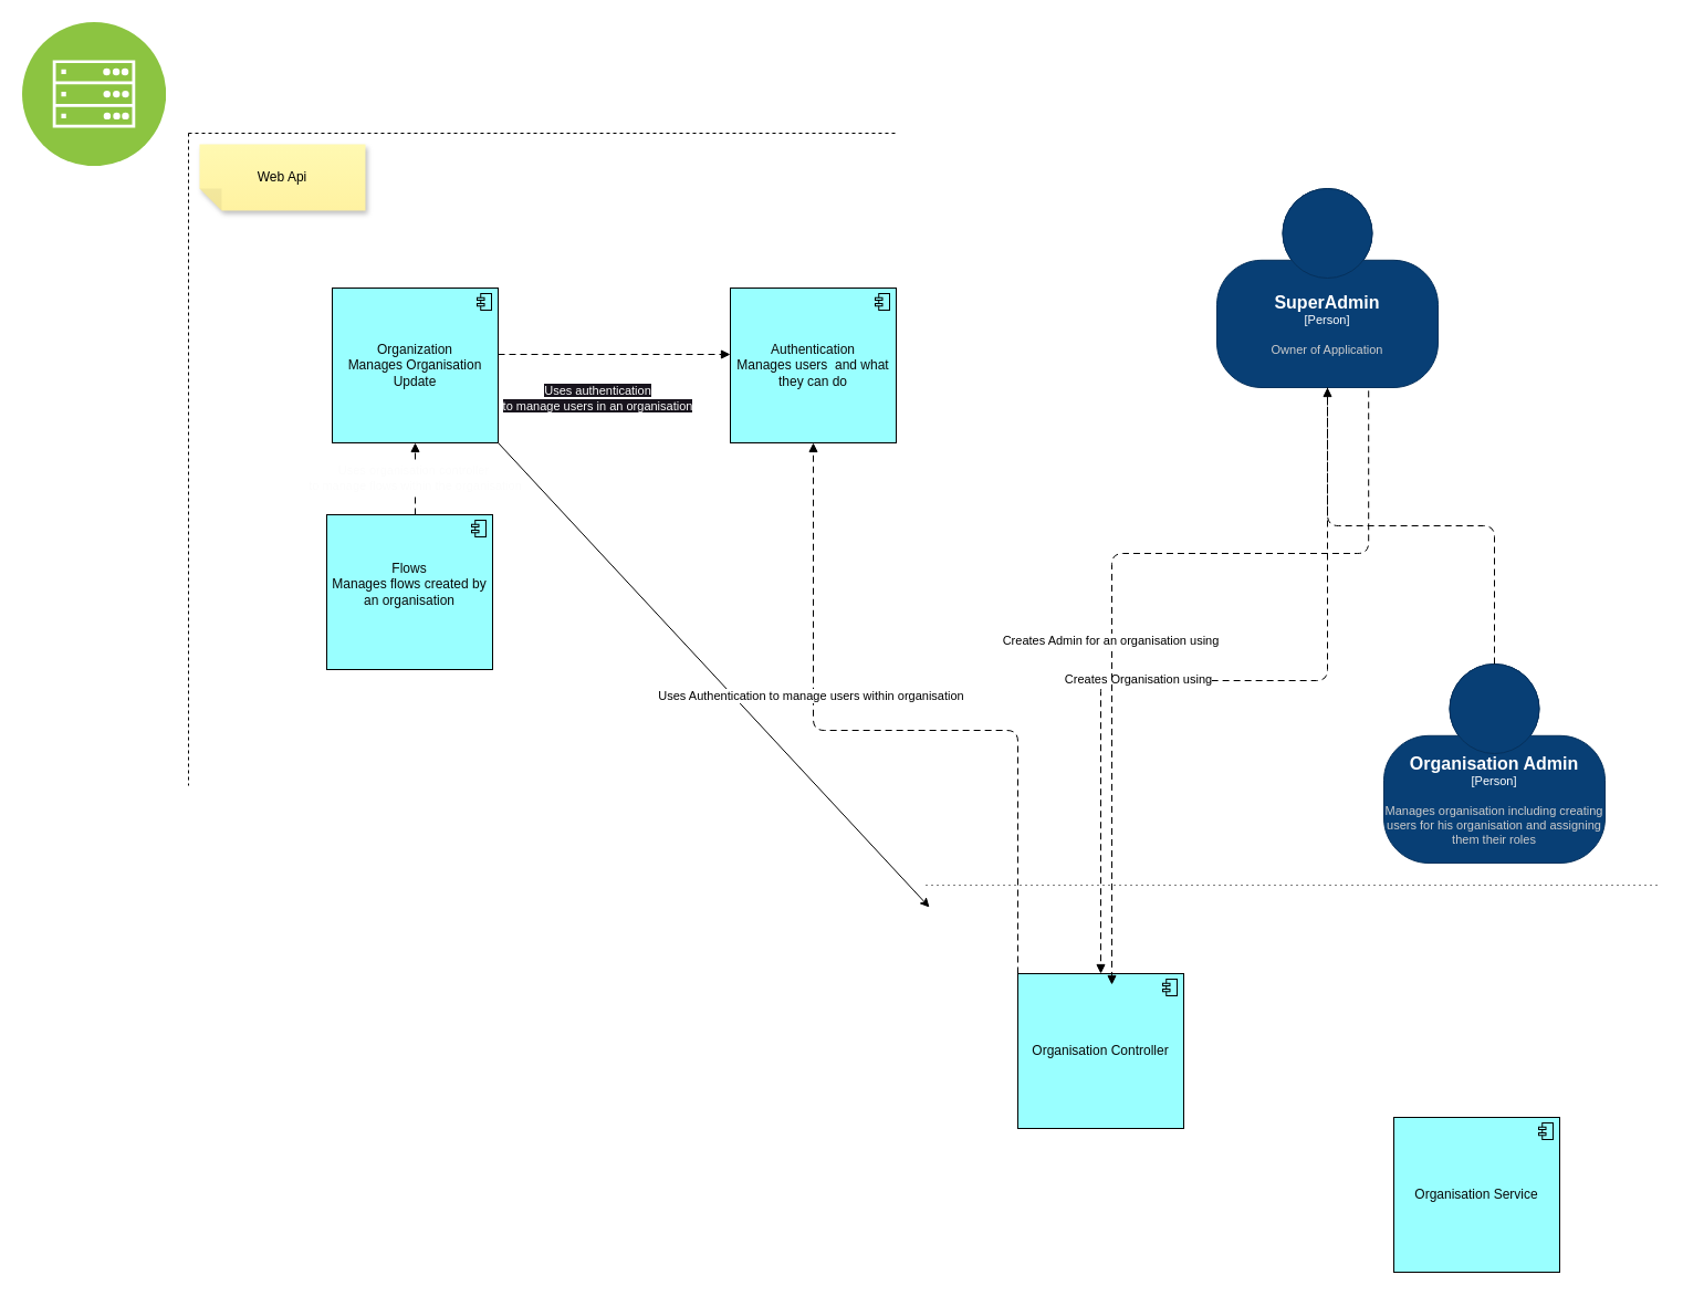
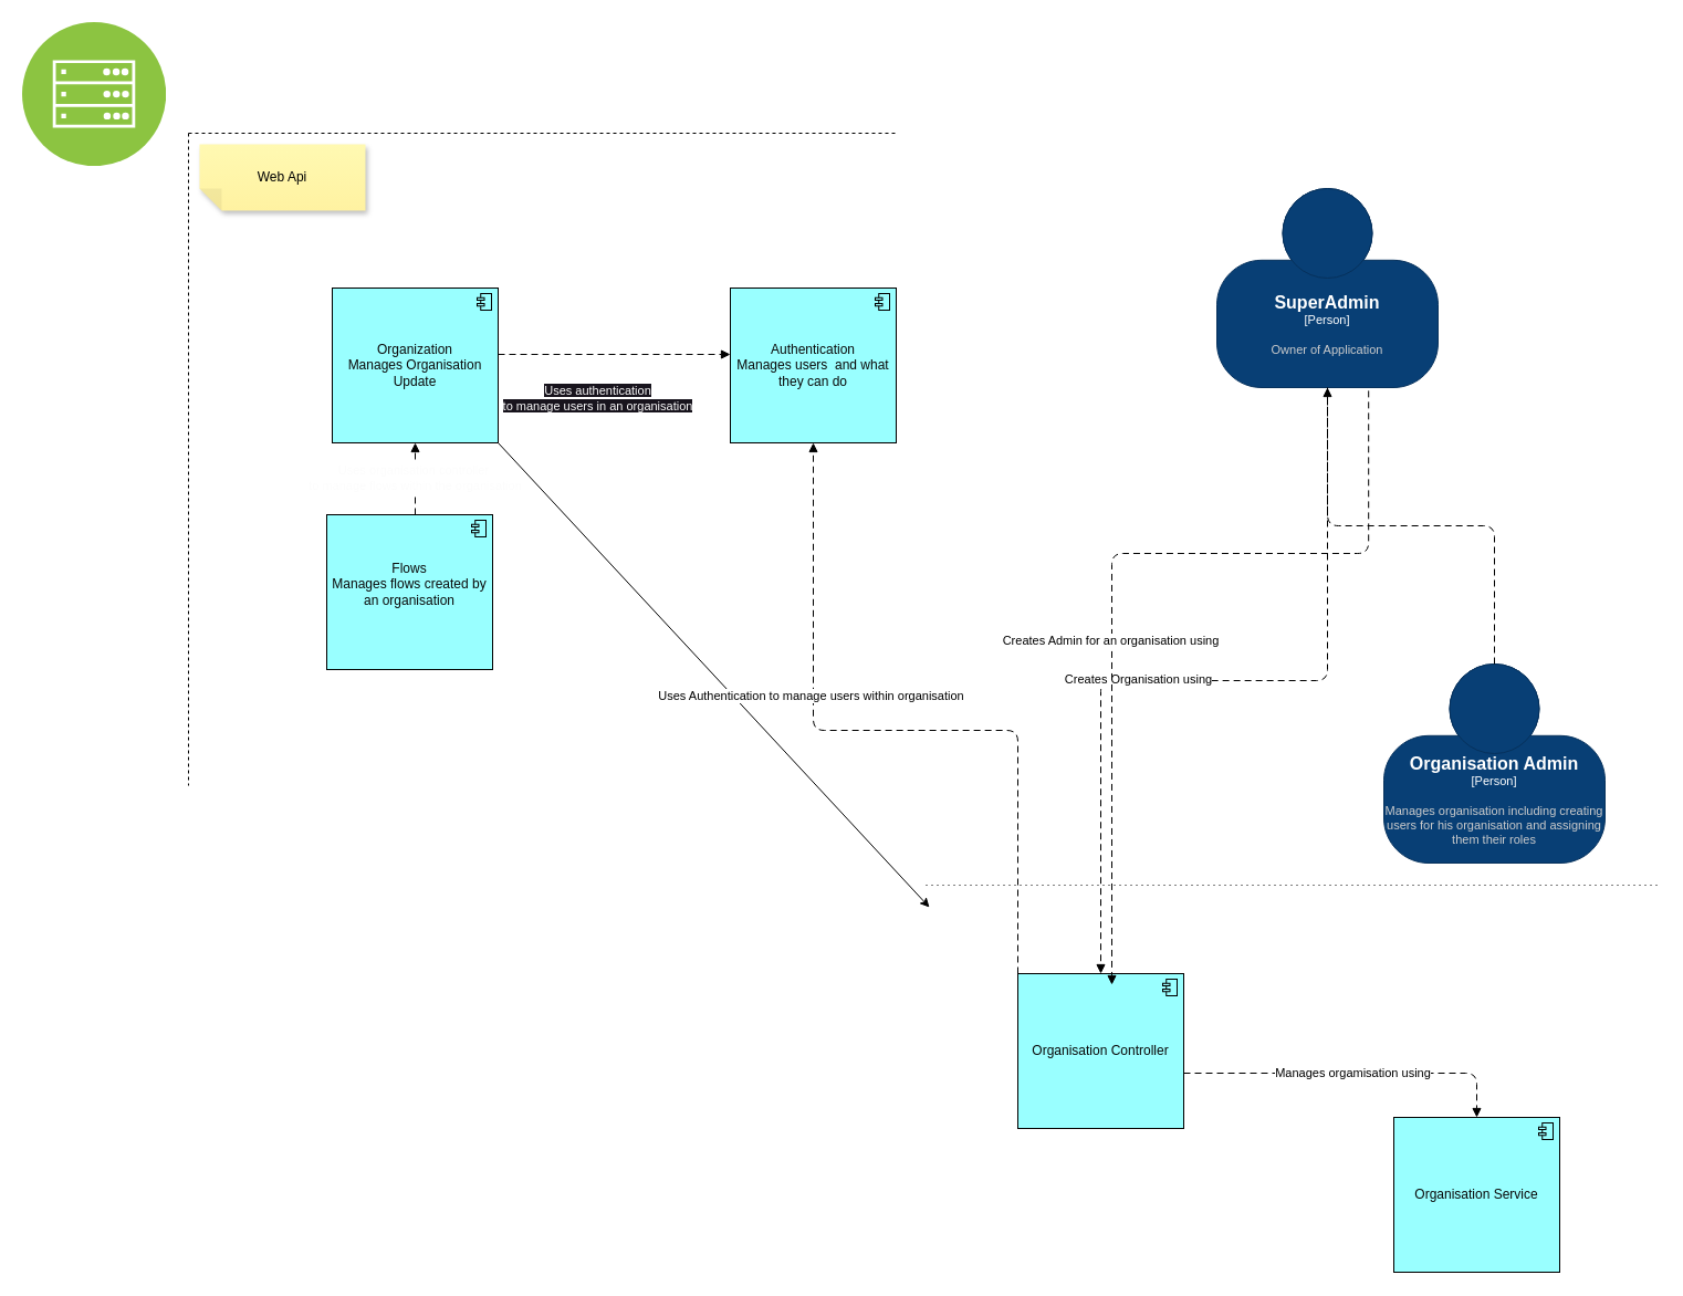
  <mxCell id="0" />
  <mxCell id="1" parent="0" />
  <mxCell id="2" value="" style="aspect=fixed;perimeter=ellipsePerimeter;html=1;align=center;shadow=0;dashed=0;fontColor=#4277BB;labelBackgroundColor=#ffffff;fontSize=12;spacingTop=3;image;image=img/lib/ibm/infrastructure/mobile_backend.svg;" parent="1" vertex="1"><mxGeometry x="20" y="20" width="130" height="130" as="geometry" /></mxCell>
  <mxCell id="3" value="&lt;font color=&quot;#0a0a0a&quot;&gt;Organization&lt;br&gt;Manages Organisation Update&lt;br&gt;&lt;/font&gt;" style="html=1;outlineConnect=0;whiteSpace=wrap;fillColor=#99ffff;shape=mxgraph.archimate3.application;appType=comp;archiType=square;" parent="1" vertex="1"><mxGeometry x="300" y="260" width="150" height="140" as="geometry" /></mxCell>
  <mxCell id="4" value="&lt;font color=&quot;#0a0a0a&quot;&gt;Authentication&lt;br&gt;Manages users&amp;nbsp; and what they can do&lt;br&gt;&lt;/font&gt;" style="html=1;outlineConnect=0;whiteSpace=wrap;fillColor=#99ffff;shape=mxgraph.archimate3.application;appType=comp;archiType=square;" parent="1" vertex="1"><mxGeometry x="660" y="260" width="150" height="140" as="geometry" /></mxCell>
  <mxCell id="5" value="&lt;font color=&quot;#0a0a0a&quot;&gt;Flows&lt;br&gt;Manages flows created by an organisation&lt;br&gt;&lt;br&gt;&lt;/font&gt;" style="html=1;outlineConnect=0;whiteSpace=wrap;fillColor=#99ffff;shape=mxgraph.archimate3.application;appType=comp;archiType=square;" parent="1" vertex="1"><mxGeometry x="295" y="465" width="150" height="140" as="geometry" /></mxCell>
  <mxCell id="6" value="Uses organisation controller&amp;nbsp;&lt;br&gt;to manage flows within the organisation" style="edgeStyle=elbowEdgeStyle;html=1;endArrow=block;dashed=1;elbow=horizontal;endFill=1;dashPattern=6 4;fontColor=#fcfcfc;entryX=0.5;entryY=1;entryDx=0;entryDy=0;entryPerimeter=0;" parent="1" source="5" target="3" edge="1"><mxGeometry width="160" relative="1" as="geometry"><mxPoint x="270" y="500" as="sourcePoint" /><mxPoint x="350" y="440" as="targetPoint" /><mxPoint as="offset" /></mxGeometry></mxCell>
  <mxCell id="7" value="&lt;meta charset=&quot;utf-8&quot;&gt;&lt;span style=&quot;color: rgb(252, 252, 252); font-family: Helvetica; font-size: 11px; font-style: normal; font-variant-ligatures: normal; font-variant-caps: normal; font-weight: 400; letter-spacing: normal; orphans: 2; text-align: center; text-indent: 0px; text-transform: none; widows: 2; word-spacing: 0px; -webkit-text-stroke-width: 0px; background-color: rgb(24, 20, 29); text-decoration-thickness: initial; text-decoration-style: initial; text-decoration-color: initial; float: none; display: inline !important;&quot;&gt;Uses authentication&lt;/span&gt;&lt;br style=&quot;border-color: rgb(0, 0, 0); color: rgb(252, 252, 252); font-family: Helvetica; font-size: 11px; font-style: normal; font-variant-ligatures: normal; font-variant-caps: normal; font-weight: 400; letter-spacing: normal; orphans: 2; text-align: center; text-indent: 0px; text-transform: none; widows: 2; word-spacing: 0px; -webkit-text-stroke-width: 0px; background-color: rgb(24, 20, 29); text-decoration-thickness: initial; text-decoration-style: initial; text-decoration-color: initial;&quot;&gt;&lt;span style=&quot;color: rgb(252, 252, 252); font-family: Helvetica; font-size: 11px; font-style: normal; font-variant-ligatures: normal; font-variant-caps: normal; font-weight: 400; letter-spacing: normal; orphans: 2; text-align: center; text-indent: 0px; text-transform: none; widows: 2; word-spacing: 0px; -webkit-text-stroke-width: 0px; background-color: rgb(24, 20, 29); text-decoration-thickness: initial; text-decoration-style: initial; text-decoration-color: initial; float: none; display: inline !important;&quot;&gt;to manage users in an organisation&lt;/span&gt;" style="edgeStyle=elbowEdgeStyle;html=1;endArrow=block;dashed=1;elbow=vertical;endFill=1;dashPattern=6 4;fontColor=#fcfcfc;" parent="1" source="3" target="4" edge="1"><mxGeometry x="-0.143" y="-40" width="160" relative="1" as="geometry"><mxPoint x="360" y="340" as="sourcePoint" /><mxPoint x="520" y="340" as="targetPoint" /><Array as="points"><mxPoint x="520" y="320" /><mxPoint x="460" y="280" /></Array><mxPoint as="offset" /></mxGeometry></mxCell>
  <mxCell id="8" value="" style="endArrow=none;dashed=1;html=1;fontColor=#fcfcfc;" parent="1" edge="1"><mxGeometry width="50" height="50" relative="1" as="geometry"><mxPoint x="170" y="120" as="sourcePoint" /><mxPoint x="810" y="120" as="targetPoint" /></mxGeometry></mxCell>
  <mxCell id="9" value="" style="endArrow=none;dashed=1;html=1;fontColor=#fcfcfc;" parent="1" edge="1"><mxGeometry width="50" height="50" relative="1" as="geometry"><mxPoint x="170" y="120" as="sourcePoint" /><mxPoint x="170" y="710" as="targetPoint" /></mxGeometry></mxCell>
  <mxCell id="10" value="Web Api" style="shape=note;whiteSpace=wrap;html=1;backgroundOutline=1;fontColor=#000000;darkOpacity=0.05;fillColor=#FFF9B2;strokeColor=none;fillStyle=solid;direction=west;gradientDirection=north;gradientColor=#FFF2A1;shadow=1;size=20;pointerEvents=1;" parent="1" vertex="1"><mxGeometry x="180" y="130" width="150" height="60" as="geometry" /></mxCell>
  <mxCell id="11" value="" style="endArrow=classic;html=1;" edge="1" parent="1"><mxGeometry width="50" height="50" relative="1" as="geometry"><mxPoint x="450" y="400" as="sourcePoint" /><mxPoint x="840" y="820" as="targetPoint" /></mxGeometry></mxCell>
  <mxCell id="12" value="&lt;font color=&quot;#0a0a0a&quot;&gt;Organisation Controller&lt;br&gt;&lt;/font&gt;" style="html=1;outlineConnect=0;whiteSpace=wrap;fillColor=#99ffff;shape=mxgraph.archimate3.application;appType=comp;archiType=square;" vertex="1" parent="1"><mxGeometry x="920" y="880" width="150" height="140" as="geometry" /></mxCell>
  <mxCell id="13" value="&lt;font style=&quot;font-size: 16px&quot;&gt;&lt;b&gt;SuperAdmin&lt;/b&gt;&lt;/font&gt;&lt;div&gt;[Person]&lt;/div&gt;&lt;br&gt;&lt;div&gt;&lt;font style=&quot;font-size: 11px&quot;&gt;&lt;font color=&quot;#cccccc&quot;&gt;Owner of Application&lt;/font&gt;&lt;/div&gt;" style="html=1;fontSize=11;dashed=0;whiteSpace=wrap;fillColor=#083F75;strokeColor=#06315C;fontColor=#ffffff;shape=mxgraph.c4.person2;align=center;metaEdit=1;points=[[0.5,0,0],[1,0.5,0],[1,0.75,0],[0.75,1,0],[0.5,1,0],[0.25,1,0],[0,0.75,0],[0,0.5,0]];resizable=0;" vertex="1" parent="1"><mxGeometry x="1100" y="170" width="200" height="180" as="geometry" /></mxCell>
  <mxCell id="14" value="" style="edgeStyle=elbowEdgeStyle;html=1;endArrow=block;dashed=1;elbow=vertical;endFill=1;dashPattern=6 4;" edge="1" parent="1" source="13" target="12"><mxGeometry width="160" relative="1" as="geometry"><mxPoint x="1270" y="210" as="sourcePoint" /><mxPoint x="1430" y="210" as="targetPoint" /></mxGeometry></mxCell>
  <mxCell id="15" value="Creates Organisation using" style="edgeLabel;html=1;align=center;verticalAlign=middle;resizable=0;points=[];" vertex="1" connectable="0" parent="14"><mxGeometry x="0.19" y="-2" relative="1" as="geometry"><mxPoint as="offset" /></mxGeometry></mxCell>
  <mxCell id="16" value="" style="edgeStyle=elbowEdgeStyle;html=1;endArrow=block;dashed=1;elbow=vertical;endFill=1;dashPattern=6 4;exitX=0.686;exitY=1.016;exitDx=0;exitDy=0;exitPerimeter=0;" edge="1" parent="1" source="13"><mxGeometry width="160" relative="1" as="geometry"><mxPoint x="1280" y="220" as="sourcePoint" /><mxPoint x="1005" y="890" as="targetPoint" /><Array as="points"><mxPoint x="1110" y="500" /></Array></mxGeometry></mxCell>
  <mxCell id="17" value="Creates Admin for an organisation using" style="edgeLabel;html=1;align=center;verticalAlign=middle;resizable=0;points=[];" vertex="1" connectable="0" parent="16"><mxGeometry x="0.19" y="-2" relative="1" as="geometry"><mxPoint as="offset" /></mxGeometry></mxCell>
  <mxCell id="18" value="&lt;font style=&quot;font-size: 16px&quot;&gt;&lt;b&gt;Organisation Admin&lt;/b&gt;&lt;/font&gt;&lt;div&gt;[Person]&lt;/div&gt;&lt;br&gt;&lt;div&gt;&lt;font style=&quot;font-size: 11px&quot;&gt;&lt;font color=&quot;#cccccc&quot;&gt;Manages organisation including creating users for his organisation and assigning them their roles&lt;/font&gt;&lt;/div&gt;" style="html=1;fontSize=11;dashed=0;whiteSpace=wrap;fillColor=#083F75;strokeColor=#06315C;fontColor=#ffffff;shape=mxgraph.c4.person2;align=center;metaEdit=1;points=[[0.5,0,0],[1,0.5,0],[1,0.75,0],[0.75,1,0],[0.5,1,0],[0.25,1,0],[0,0.75,0],[0,0.5,0]];resizable=0;" vertex="1" parent="1"><mxGeometry x="1251" y="600" width="200" height="180" as="geometry" /></mxCell>
  <mxCell id="19" value="" style="edgeStyle=elbowEdgeStyle;html=1;endArrow=block;dashed=1;elbow=vertical;endFill=1;dashPattern=6 4;" edge="1" parent="1" source="18" target="13"><mxGeometry width="160" relative="1" as="geometry"><mxPoint x="1130" y="820" as="sourcePoint" /><mxPoint x="1290" y="820" as="targetPoint" /></mxGeometry></mxCell>
  <mxCell id="20" value="" style="edgeStyle=elbowEdgeStyle;html=1;endArrow=block;dashed=1;elbow=vertical;endFill=1;dashPattern=6 4;" edge="1" parent="1" target="4"><mxGeometry width="160" relative="1" as="geometry"><mxPoint x="920" y="920" as="sourcePoint" /><mxPoint x="1080" y="920" as="targetPoint" /></mxGeometry></mxCell>
  <mxCell id="21" value="Uses Authentication to manage users within organisation" style="edgeLabel;html=1;align=center;verticalAlign=middle;resizable=0;points=[];" vertex="1" connectable="0" parent="20"><mxGeometry x="0.354" y="3" relative="1" as="geometry"><mxPoint as="offset" /></mxGeometry></mxCell>
  <mxCell id="22" value="" style="edgeStyle=elbowEdgeStyle;html=1;endArrow=none;elbow=vertical;dashed=1;startFill=0;dashPattern=1 4;" edge="1" parent="1"><mxGeometry width="160" relative="1" as="geometry"><mxPoint x="837" y="800" as="sourcePoint" /><mxPoint x="1500" y="800" as="targetPoint" /></mxGeometry></mxCell>
  <mxCell id="23" value="&lt;font color=&quot;#0a0a0a&quot;&gt;Organisation Service&lt;br&gt;&lt;/font&gt;" style="html=1;outlineConnect=0;whiteSpace=wrap;fillColor=#99ffff;shape=mxgraph.archimate3.application;appType=comp;archiType=square;" vertex="1" parent="1"><mxGeometry x="1260" y="1010" width="150" height="140" as="geometry" /></mxCell>
+ <mxCell id="24" value="Manages orgamisation using" style="edgeStyle=elbowEdgeStyle;html=1;endArrow=block;dashed=1;elbow=vertical;endFill=1;dashPattern=6 4;entryX=0.5;entryY=0;entryDx=0;entryDy=0;entryPerimeter=0;startArrow=none;" edge="1" parent="1" source="12" target="23"><mxGeometry width="160" relative="1" as="geometry"><mxPoint x="1290" y="970" as="sourcePoint" /><mxPoint x="1260" y="900" as="targetPoint" /><Array as="points"><mxPoint x="1250" y="970" /></Array></mxGeometry></mxCell>
